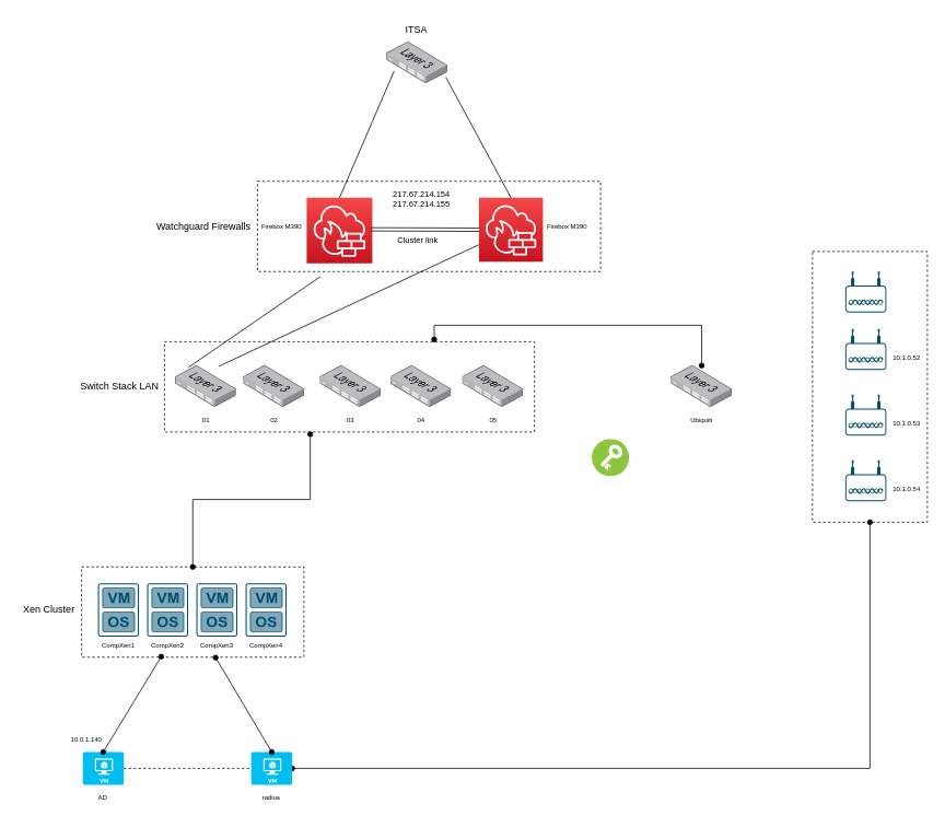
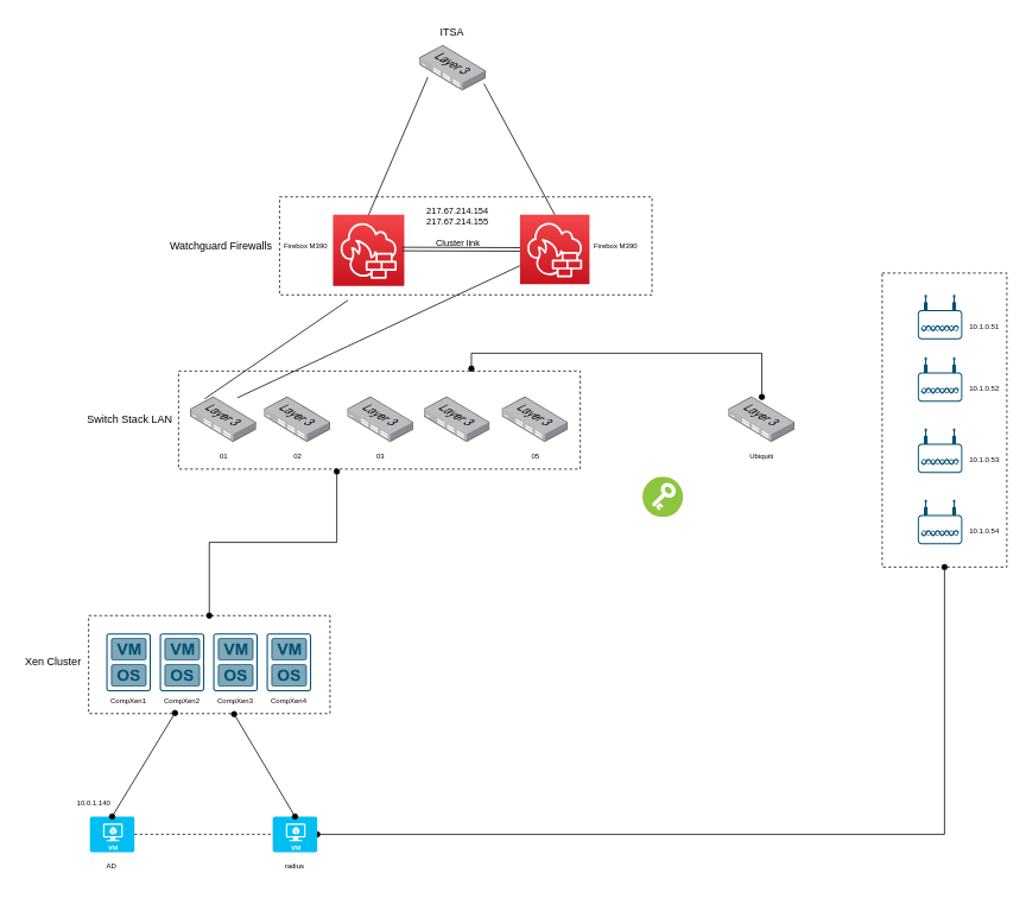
  <mxCell id="0" />
  <mxCell id="1" parent="0" />
  <mxCell id="2" style="edgeStyle=orthogonalEdgeStyle;rounded=0;orthogonalLoop=1;jettySize=auto;html=1;exitX=0.5;exitY=1;exitDx=0;exitDy=0;entryX=1;entryY=0.5;entryDx=0;entryDy=0;entryPerimeter=0;startArrow=oval;startFill=1;endArrow=oval;endFill=1;" edge="1" parent="1" source="3" target="46"><mxGeometry relative="1" as="geometry" /></mxCell>
  <mxCell id="3" value="" style="rounded=0;whiteSpace=wrap;html=1;fillColor=none;dashed=1;" vertex="1" parent="1"><mxGeometry x="990" y="306" width="140" height="330" as="geometry" /></mxCell>
  <mxCell id="4" value="" style="rounded=0;whiteSpace=wrap;html=1;fillColor=none;dashed=1;" parent="1" vertex="1"><mxGeometry x="99" y="690.5" width="271" height="110" as="geometry" /></mxCell>
  <mxCell id="5" value="" style="rounded=0;whiteSpace=wrap;html=1;fillColor=none;dashed=1;" parent="1" vertex="1"><mxGeometry x="200" y="416" width="451" height="110" as="geometry" /></mxCell>
  <mxCell id="6" value="" style="rounded=0;whiteSpace=wrap;html=1;fillColor=none;dashed=1;" parent="1" vertex="1"><mxGeometry x="313.4" y="220.5" width="418.2" height="110" as="geometry" /></mxCell>
  <mxCell id="7" value="" style="sketch=0;points=[[0,0,0],[0.25,0,0],[0.5,0,0],[0.75,0,0],[1,0,0],[0,1,0],[0.25,1,0],[0.5,1,0],[0.75,1,0],[1,1,0],[0,0.25,0],[0,0.5,0],[0,0.75,0],[1,0.25,0],[1,0.5,0],[1,0.75,0]];outlineConnect=0;fontColor=#232F3E;gradientColor=#F54749;gradientDirection=north;fillColor=#C7131F;strokeColor=#ffffff;dashed=0;verticalLabelPosition=bottom;verticalAlign=top;align=center;html=1;fontSize=12;fontStyle=0;aspect=fixed;shape=mxgraph.aws4.resourceIcon;resIcon=mxgraph.aws4.network_firewall;" parent="1" vertex="1"><mxGeometry x="373.4" y="240.5" width="80" height="80" as="geometry" /></mxCell>
  <mxCell id="8" value="" style="sketch=0;points=[[0,0,0],[0.25,0,0],[0.5,0,0],[0.75,0,0],[1,0,0],[0,1,0],[0.25,1,0],[0.5,1,0],[0.75,1,0],[1,1,0],[0,0.25,0],[0,0.5,0],[0,0.75,0],[1,0.25,0],[1,0.5,0],[1,0.75,0]];outlineConnect=0;fontColor=#232F3E;gradientColor=#F54749;gradientDirection=north;fillColor=#C7131F;strokeColor=#ffffff;dashed=0;verticalLabelPosition=bottom;verticalAlign=top;align=center;html=1;fontSize=12;fontStyle=0;aspect=fixed;shape=mxgraph.aws4.resourceIcon;resIcon=mxgraph.aws4.network_firewall;" parent="1" vertex="1"><mxGeometry x="583.4" y="240.5" width="78" height="78" as="geometry" /></mxCell>
  <mxCell id="9" value="" style="shape=link;html=1;rounded=0;fontSize=20;entryX=0;entryY=0.5;entryDx=0;entryDy=0;entryPerimeter=0;" parent="1" target="8" edge="1"><mxGeometry width="100" relative="1" as="geometry"><mxPoint x="451.4" y="279" as="sourcePoint" /><mxPoint x="551.4" y="279" as="targetPoint" /></mxGeometry></mxCell>
- <mxCell id="10" value="Cluster link" style="text;html=1;strokeColor=none;fillColor=none;align=center;verticalAlign=middle;whiteSpace=wrap;rounded=0;fontSize=10;" parent="1" vertex="1"><mxGeometry x="474.4" y="276.5" width="70" height="30" as="geometry" /></mxCell>
+ <mxCell id="10" value="Cluster link" style="text;html=1;strokeColor=none;fillColor=none;align=center;verticalAlign=middle;whiteSpace=wrap;rounded=0;fontSize=10;" parent="1" vertex="1"><mxGeometry x="479.4" y="256.5" width="70" height="30" as="geometry" /></mxCell>
  <mxCell id="11" value="&lt;div&gt;Firebox M390&lt;/div&gt;" style="text;html=1;strokeColor=none;fillColor=none;align=center;verticalAlign=middle;whiteSpace=wrap;rounded=0;fontSize=8;" parent="1" vertex="1"><mxGeometry x="313.4" y="260.5" width="60" height="30" as="geometry" /></mxCell>
  <mxCell id="12" value="&lt;div&gt;Firebox M390&lt;/div&gt;" style="text;html=1;strokeColor=none;fillColor=none;align=center;verticalAlign=middle;whiteSpace=wrap;rounded=0;fontSize=8;" parent="1" vertex="1"><mxGeometry x="661.4" y="260.5" width="60" height="30" as="geometry" /></mxCell>
  <mxCell id="13" value="Watchguard Firewalls" style="text;html=1;strokeColor=none;fillColor=none;align=center;verticalAlign=middle;whiteSpace=wrap;rounded=0;" parent="1" vertex="1"><mxGeometry x="183.1" y="260.5" width="130.3" height="30" as="geometry" /></mxCell>
  <mxCell id="14" value="" style="image;points=[];aspect=fixed;html=1;align=center;shadow=0;dashed=0;image=img/lib/allied_telesis/switch/Switch_24_port_L3.svg;" parent="1" vertex="1"><mxGeometry x="470.9" y="50.5" width="74.4" height="51" as="geometry" /></mxCell>
  <mxCell id="15" value="ITSA" style="text;html=1;strokeColor=none;fillColor=none;align=center;verticalAlign=middle;whiteSpace=wrap;rounded=0;" parent="1" vertex="1"><mxGeometry x="485.45" y="20.5" width="45.3" height="30" as="geometry" /></mxCell>
  <mxCell id="16" value="" style="endArrow=none;html=1;rounded=0;entryX=0.122;entryY=0.696;entryDx=0;entryDy=0;entryPerimeter=0;exitX=0.5;exitY=0;exitDx=0;exitDy=0;exitPerimeter=0;" parent="1" source="7" target="14" edge="1"><mxGeometry width="50" height="50" relative="1" as="geometry"><mxPoint x="385.3" y="250.5" as="sourcePoint" /><mxPoint x="435.3" y="200.5" as="targetPoint" /></mxGeometry></mxCell>
  <mxCell id="17" value="" style="endArrow=none;html=1;rounded=0;entryX=0.969;entryY=0.845;entryDx=0;entryDy=0;entryPerimeter=0;exitX=0.5;exitY=0;exitDx=0;exitDy=0;exitPerimeter=0;" parent="1" source="8" target="14" edge="1"><mxGeometry width="50" height="50" relative="1" as="geometry"><mxPoint x="622" y="256" as="sourcePoint" /><mxPoint x="692" y="86" as="targetPoint" /></mxGeometry></mxCell>
  <mxCell id="18" value="" style="image;points=[];aspect=fixed;html=1;align=center;shadow=0;dashed=0;image=img/lib/allied_telesis/switch/Switch_24_port_L3.svg;" parent="1" vertex="1"><mxGeometry x="213.3" y="445" width="74.4" height="51" as="geometry" /></mxCell>
  <mxCell id="19" value="&lt;div&gt;01&lt;/div&gt;" style="text;html=1;strokeColor=none;fillColor=none;align=center;verticalAlign=middle;whiteSpace=wrap;rounded=0;fontSize=8;" parent="1" vertex="1"><mxGeometry x="220.5" y="496" width="60" height="30" as="geometry" /></mxCell>
  <mxCell id="20" value="" style="image;points=[];aspect=fixed;html=1;align=center;shadow=0;dashed=0;image=img/lib/allied_telesis/switch/Switch_24_port_L3.svg;" parent="1" vertex="1"><mxGeometry x="296.4" y="445" width="74.4" height="51" as="geometry" /></mxCell>
  <mxCell id="21" value="02" style="text;html=1;strokeColor=none;fillColor=none;align=center;verticalAlign=middle;whiteSpace=wrap;rounded=0;fontSize=8;" parent="1" vertex="1"><mxGeometry x="303.6" y="496" width="60" height="30" as="geometry" /></mxCell>
  <mxCell id="22" value="" style="image;points=[];aspect=fixed;html=1;align=center;shadow=0;dashed=0;image=img/lib/allied_telesis/switch/Switch_24_port_L3.svg;" parent="1" vertex="1"><mxGeometry x="389.8" y="445" width="74.4" height="51" as="geometry" /></mxCell>
  <mxCell id="23" value="03" style="text;html=1;strokeColor=none;fillColor=none;align=center;verticalAlign=middle;whiteSpace=wrap;rounded=0;fontSize=8;" parent="1" vertex="1"><mxGeometry x="397" y="496" width="60" height="30" as="geometry" /></mxCell>
  <mxCell id="24" value="" style="image;points=[];aspect=fixed;html=1;align=center;shadow=0;dashed=0;image=img/lib/allied_telesis/switch/Switch_24_port_L3.svg;" parent="1" vertex="1"><mxGeometry x="475.5" y="445" width="74.4" height="51" as="geometry" /></mxCell>
- <mxCell id="25" value="04" style="text;html=1;strokeColor=none;fillColor=none;align=center;verticalAlign=middle;whiteSpace=wrap;rounded=0;fontSize=8;" parent="1" vertex="1"><mxGeometry x="482.7" y="496" width="60" height="30" as="geometry" /></mxCell>
  <mxCell id="26" value="" style="image;points=[];aspect=fixed;html=1;align=center;shadow=0;dashed=0;image=img/lib/allied_telesis/switch/Switch_24_port_L3.svg;" parent="1" vertex="1"><mxGeometry x="563.3" y="445" width="74.4" height="51" as="geometry" /></mxCell>
  <mxCell id="27" value="05" style="text;html=1;strokeColor=none;fillColor=none;align=center;verticalAlign=middle;whiteSpace=wrap;rounded=0;fontSize=8;" parent="1" vertex="1"><mxGeometry x="570.5" y="496" width="60" height="30" as="geometry" /></mxCell>
  <mxCell id="28" value="Switch Stack LAN" style="text;html=1;strokeColor=none;fillColor=none;align=center;verticalAlign=middle;whiteSpace=wrap;rounded=0;" parent="1" vertex="1"><mxGeometry x="91" y="456" width="109" height="30" as="geometry" /></mxCell>
  <mxCell id="29" value="" style="endArrow=none;html=1;rounded=0;exitX=0.215;exitY=0.043;exitDx=0;exitDy=0;exitPerimeter=0;" parent="1" source="18" edge="1"><mxGeometry width="50" height="50" relative="1" as="geometry"><mxPoint x="340.3" y="386.5" as="sourcePoint" /><mxPoint x="390.3" y="336.5" as="targetPoint" /><Array as="points" /></mxGeometry></mxCell>
  <mxCell id="30" value="" style="endArrow=none;html=1;rounded=0;exitX=0.71;exitY=0.02;exitDx=0;exitDy=0;exitPerimeter=0;" parent="1" source="18" target="8" edge="1"><mxGeometry width="50" height="50" relative="1" as="geometry"><mxPoint x="358.3" y="434.5" as="sourcePoint" /><mxPoint x="425.6" y="345" as="targetPoint" /><Array as="points" /></mxGeometry></mxCell>
  <mxCell id="31" value="" style="edgeStyle=orthogonalEdgeStyle;rounded=0;orthogonalLoop=1;jettySize=auto;html=1;entryX=0.729;entryY=-0.025;entryDx=0;entryDy=0;entryPerimeter=0;startArrow=oval;startFill=1;endArrow=oval;endFill=1;" parent="1" source="32" target="5" edge="1"><mxGeometry relative="1" as="geometry"><Array as="points"><mxPoint x="855.1" y="396" /><mxPoint x="529.1" y="396" /></Array></mxGeometry></mxCell>
  <mxCell id="32" value="" style="image;points=[];aspect=fixed;html=1;align=center;shadow=0;dashed=0;image=img/lib/allied_telesis/switch/Switch_24_port_L3.svg;" parent="1" vertex="1"><mxGeometry x="817.7" y="445" width="74.4" height="51" as="geometry" /></mxCell>
  <mxCell id="33" value="Ubiquiti" style="text;html=1;strokeColor=none;fillColor=none;align=center;verticalAlign=middle;whiteSpace=wrap;rounded=0;fontSize=8;" parent="1" vertex="1"><mxGeometry x="824.9" y="496" width="60" height="30" as="geometry" /></mxCell>
  <mxCell id="34" value="" style="sketch=0;points=[[0.015,0.015,0],[0.985,0.015,0],[0.985,0.985,0],[0.015,0.985,0],[0.25,0,0],[0.5,0,0],[0.75,0,0],[1,0.25,0],[1,0.5,0],[1,0.75,0],[0.75,1,0],[0.5,1,0],[0.25,1,0],[0,0.75,0],[0,0.5,0],[0,0.25,0]];verticalLabelPosition=bottom;html=1;verticalAlign=top;aspect=fixed;align=center;pointerEvents=1;shape=mxgraph.cisco19.rect;prIcon=hypervisor;fillColor=#FAFAFA;strokeColor=#005073;" parent="1" vertex="1"><mxGeometry x="118.9" y="710.5" width="50" height="65" as="geometry" /></mxCell>
  <mxCell id="35" value="CompXen1" style="text;html=1;strokeColor=none;fillColor=none;align=center;verticalAlign=middle;whiteSpace=wrap;rounded=0;fontSize=8;" parent="1" vertex="1"><mxGeometry x="113.9" y="770.5" width="60" height="30" as="geometry" /></mxCell>
  <mxCell id="36" value="" style="sketch=0;points=[[0.015,0.015,0],[0.985,0.015,0],[0.985,0.985,0],[0.015,0.985,0],[0.25,0,0],[0.5,0,0],[0.75,0,0],[1,0.25,0],[1,0.5,0],[1,0.75,0],[0.75,1,0],[0.5,1,0],[0.25,1,0],[0,0.75,0],[0,0.5,0],[0,0.25,0]];verticalLabelPosition=bottom;html=1;verticalAlign=top;aspect=fixed;align=center;pointerEvents=1;shape=mxgraph.cisco19.rect;prIcon=hypervisor;fillColor=#FAFAFA;strokeColor=#005073;" parent="1" vertex="1"><mxGeometry x="178.9" y="710.5" width="50" height="65" as="geometry" /></mxCell>
  <mxCell id="37" value="CompXen2" style="text;html=1;strokeColor=none;fillColor=none;align=center;verticalAlign=middle;whiteSpace=wrap;rounded=0;fontSize=8;" parent="1" vertex="1"><mxGeometry x="173.9" y="770.5" width="60" height="30" as="geometry" /></mxCell>
  <mxCell id="38" value="" style="sketch=0;points=[[0.015,0.015,0],[0.985,0.015,0],[0.985,0.985,0],[0.015,0.985,0],[0.25,0,0],[0.5,0,0],[0.75,0,0],[1,0.25,0],[1,0.5,0],[1,0.75,0],[0.75,1,0],[0.5,1,0],[0.25,1,0],[0,0.75,0],[0,0.5,0],[0,0.25,0]];verticalLabelPosition=bottom;html=1;verticalAlign=top;aspect=fixed;align=center;pointerEvents=1;shape=mxgraph.cisco19.rect;prIcon=hypervisor;fillColor=#FAFAFA;strokeColor=#005073;" parent="1" vertex="1"><mxGeometry x="238.9" y="710.5" width="50" height="65" as="geometry" /></mxCell>
  <mxCell id="39" value="CompXen3" style="text;html=1;strokeColor=none;fillColor=none;align=center;verticalAlign=middle;whiteSpace=wrap;rounded=0;fontSize=8;" parent="1" vertex="1"><mxGeometry x="233.9" y="770.5" width="60" height="30" as="geometry" /></mxCell>
  <mxCell id="40" value="" style="sketch=0;points=[[0.015,0.015,0],[0.985,0.015,0],[0.985,0.985,0],[0.015,0.985,0],[0.25,0,0],[0.5,0,0],[0.75,0,0],[1,0.25,0],[1,0.5,0],[1,0.75,0],[0.75,1,0],[0.5,1,0],[0.25,1,0],[0,0.75,0],[0,0.5,0],[0,0.25,0]];verticalLabelPosition=bottom;html=1;verticalAlign=top;aspect=fixed;align=center;pointerEvents=1;shape=mxgraph.cisco19.rect;prIcon=hypervisor;fillColor=#FAFAFA;strokeColor=#005073;" parent="1" vertex="1"><mxGeometry x="298.9" y="710.5" width="50" height="65" as="geometry" /></mxCell>
  <mxCell id="41" value="CompXen4" style="text;html=1;strokeColor=none;fillColor=none;align=center;verticalAlign=middle;whiteSpace=wrap;rounded=0;fontSize=8;" parent="1" vertex="1"><mxGeometry x="293.9" y="770.5" width="60" height="30" as="geometry" /></mxCell>
  <mxCell id="42" style="edgeStyle=orthogonalEdgeStyle;rounded=0;orthogonalLoop=1;jettySize=auto;html=1;exitX=0.5;exitY=0;exitDx=0;exitDy=0;entryX=0.394;entryY=1.025;entryDx=0;entryDy=0;entryPerimeter=0;startArrow=oval;startFill=1;endArrow=oval;endFill=1;" parent="1" source="4" target="5" edge="1"><mxGeometry relative="1" as="geometry" /></mxCell>
  <mxCell id="43" value="Xen Cluster" style="text;html=1;strokeColor=none;fillColor=none;align=center;verticalAlign=middle;whiteSpace=wrap;rounded=0;" parent="1" vertex="1"><mxGeometry x="20" y="728" width="79" height="30" as="geometry" /></mxCell>
  <mxCell id="44" value="&lt;div&gt;217.67.214.154&lt;/div&gt;&lt;div&gt;217.67.214.155&lt;br&gt;&lt;/div&gt;" style="text;html=1;strokeColor=none;fillColor=none;align=center;verticalAlign=middle;whiteSpace=wrap;rounded=0;fontSize=10;" parent="1" vertex="1"><mxGeometry x="463.8" y="226.5" width="99.1" height="30" as="geometry" /></mxCell>
  <mxCell id="45" value="" style="verticalLabelPosition=bottom;html=1;verticalAlign=top;align=center;strokeColor=none;fillColor=#00BEF2;shape=mxgraph.azure.virtual_machine;" parent="1" vertex="1"><mxGeometry x="100.45" y="916" width="50" height="40" as="geometry" /></mxCell>
  <mxCell id="46" value="" style="verticalLabelPosition=bottom;html=1;verticalAlign=top;align=center;strokeColor=none;fillColor=#00BEF2;shape=mxgraph.azure.virtual_machine;" parent="1" vertex="1"><mxGeometry x="305.7" y="916" width="50" height="40" as="geometry" /></mxCell>
  <mxCell id="47" value="" style="endArrow=oval;html=1;rounded=0;exitX=0.5;exitY=0;exitDx=0;exitDy=0;exitPerimeter=0;entryX=0.358;entryY=0.994;entryDx=0;entryDy=0;entryPerimeter=0;startArrow=oval;startFill=1;endFill=1;" parent="1" source="45" target="4" edge="1"><mxGeometry width="50" height="50" relative="1" as="geometry"><mxPoint x="150" y="866" as="sourcePoint" /><mxPoint x="200" y="816" as="targetPoint" /></mxGeometry></mxCell>
  <mxCell id="48" value="" style="endArrow=oval;html=1;rounded=0;exitX=0.5;exitY=0;exitDx=0;exitDy=0;exitPerimeter=0;entryX=0.603;entryY=1.005;entryDx=0;entryDy=0;entryPerimeter=0;endFill=1;startArrow=oval;startFill=1;" parent="1" source="46" target="4" edge="1"><mxGeometry width="50" height="50" relative="1" as="geometry"><mxPoint x="333.4" y="891" as="sourcePoint" /><mxPoint x="373.4" y="810" as="targetPoint" /></mxGeometry></mxCell>
  <mxCell id="49" value="radius" style="text;html=1;strokeColor=none;fillColor=none;align=center;verticalAlign=middle;whiteSpace=wrap;rounded=0;fontSize=8;" parent="1" vertex="1"><mxGeometry x="307.3" y="961" width="46.8" height="20" as="geometry" /></mxCell>
  <mxCell id="50" value="AD" style="text;html=1;strokeColor=none;fillColor=none;align=center;verticalAlign=middle;whiteSpace=wrap;rounded=0;fontSize=8;" parent="1" vertex="1"><mxGeometry x="112.4" y="956" width="26.1" height="30" as="geometry" /></mxCell>
  <mxCell id="51" value="10.0.1.140" style="text;html=1;strokeColor=none;fillColor=none;align=center;verticalAlign=middle;whiteSpace=wrap;rounded=0;fontSize=8;" parent="1" vertex="1"><mxGeometry x="80" y="886" width="50" height="30" as="geometry" /></mxCell>
  <mxCell id="52" value="" style="endArrow=none;html=1;rounded=0;exitX=1;exitY=0.5;exitDx=0;exitDy=0;exitPerimeter=0;entryX=0;entryY=0.5;entryDx=0;entryDy=0;entryPerimeter=0;dashed=1;" parent="1" source="45" target="46" edge="1"><mxGeometry width="50" height="50" relative="1" as="geometry"><mxPoint x="170.5" y="946" as="sourcePoint" /><mxPoint x="220.5" y="896" as="targetPoint" /></mxGeometry></mxCell>
  <mxCell id="53" value="" style="points=[[0.03,0.36,0],[0.18,0,0],[0.5,0.34,0],[0.82,0,0],[0.97,0.36,0],[1,0.67,0],[0.975,0.975,0],[0.5,1,0],[0.025,0.975,0],[0,0.67,0]];verticalLabelPosition=bottom;sketch=0;html=1;verticalAlign=top;aspect=fixed;align=center;pointerEvents=1;shape=mxgraph.cisco19.wireless_access_point;fillColor=#005073;strokeColor=none;" parent="1" vertex="1"><mxGeometry x="1030" y="330.5" width="50" height="50" as="geometry" /></mxCell>
  <mxCell id="54" value="" style="points=[[0.03,0.36,0],[0.18,0,0],[0.5,0.34,0],[0.82,0,0],[0.97,0.36,0],[1,0.67,0],[0.975,0.975,0],[0.5,1,0],[0.025,0.975,0],[0,0.67,0]];verticalLabelPosition=bottom;sketch=0;html=1;verticalAlign=top;aspect=fixed;align=center;pointerEvents=1;shape=mxgraph.cisco19.wireless_access_point;fillColor=#005073;strokeColor=none;" parent="1" vertex="1"><mxGeometry x="1030" y="400.5" width="50" height="50" as="geometry" /></mxCell>
  <mxCell id="55" value="" style="points=[[0.03,0.36,0],[0.18,0,0],[0.5,0.34,0],[0.82,0,0],[0.97,0.36,0],[1,0.67,0],[0.975,0.975,0],[0.5,1,0],[0.025,0.975,0],[0,0.67,0]];verticalLabelPosition=bottom;sketch=0;html=1;verticalAlign=top;aspect=fixed;align=center;pointerEvents=1;shape=mxgraph.cisco19.wireless_access_point;fillColor=#005073;strokeColor=none;" parent="1" vertex="1"><mxGeometry x="1030" y="480.5" width="50" height="50" as="geometry" /></mxCell>
  <mxCell id="56" value="" style="points=[[0.03,0.36,0],[0.18,0,0],[0.5,0.34,0],[0.82,0,0],[0.97,0.36,0],[1,0.67,0],[0.975,0.975,0],[0.5,1,0],[0.025,0.975,0],[0,0.67,0]];verticalLabelPosition=bottom;sketch=0;html=1;verticalAlign=top;aspect=fixed;align=center;pointerEvents=1;shape=mxgraph.cisco19.wireless_access_point;fillColor=#005073;strokeColor=none;" parent="1" vertex="1"><mxGeometry x="1030" y="560.5" width="50" height="50" as="geometry" /></mxCell>
+ <mxCell id="57" value="10.1.0.51" style="text;html=1;strokeColor=none;fillColor=none;align=center;verticalAlign=middle;whiteSpace=wrap;rounded=0;fontSize=8;" parent="1" vertex="1"><mxGeometry x="1080" y="350.5" width="50" height="30" as="geometry" /></mxCell>
  <mxCell id="58" value="10.1.0.52" style="text;html=1;strokeColor=none;fillColor=none;align=center;verticalAlign=middle;whiteSpace=wrap;rounded=0;fontSize=8;" parent="1" vertex="1"><mxGeometry x="1080" y="420.5" width="50" height="30" as="geometry" /></mxCell>
  <mxCell id="59" value="10.1.0.53" style="text;html=1;strokeColor=none;fillColor=none;align=center;verticalAlign=middle;whiteSpace=wrap;rounded=0;fontSize=8;" parent="1" vertex="1"><mxGeometry x="1080" y="500.5" width="50" height="30" as="geometry" /></mxCell>
  <mxCell id="60" value="10.1.0.54" style="text;html=1;strokeColor=none;fillColor=none;align=center;verticalAlign=middle;whiteSpace=wrap;rounded=0;fontSize=8;" parent="1" vertex="1"><mxGeometry x="1080" y="580.5" width="50" height="30" as="geometry" /></mxCell>
  <mxCell id="61" value="" style="image;aspect=fixed;perimeter=ellipsePerimeter;html=1;align=center;shadow=0;dashed=0;fontColor=#4277BB;labelBackgroundColor=default;fontSize=12;spacingTop=3;image=img/lib/ibm/vpc/Key.svg;" vertex="1" parent="1"><mxGeometry x="721.4" y="535" width="45.5" height="45.5" as="geometry" /></mxCell>
